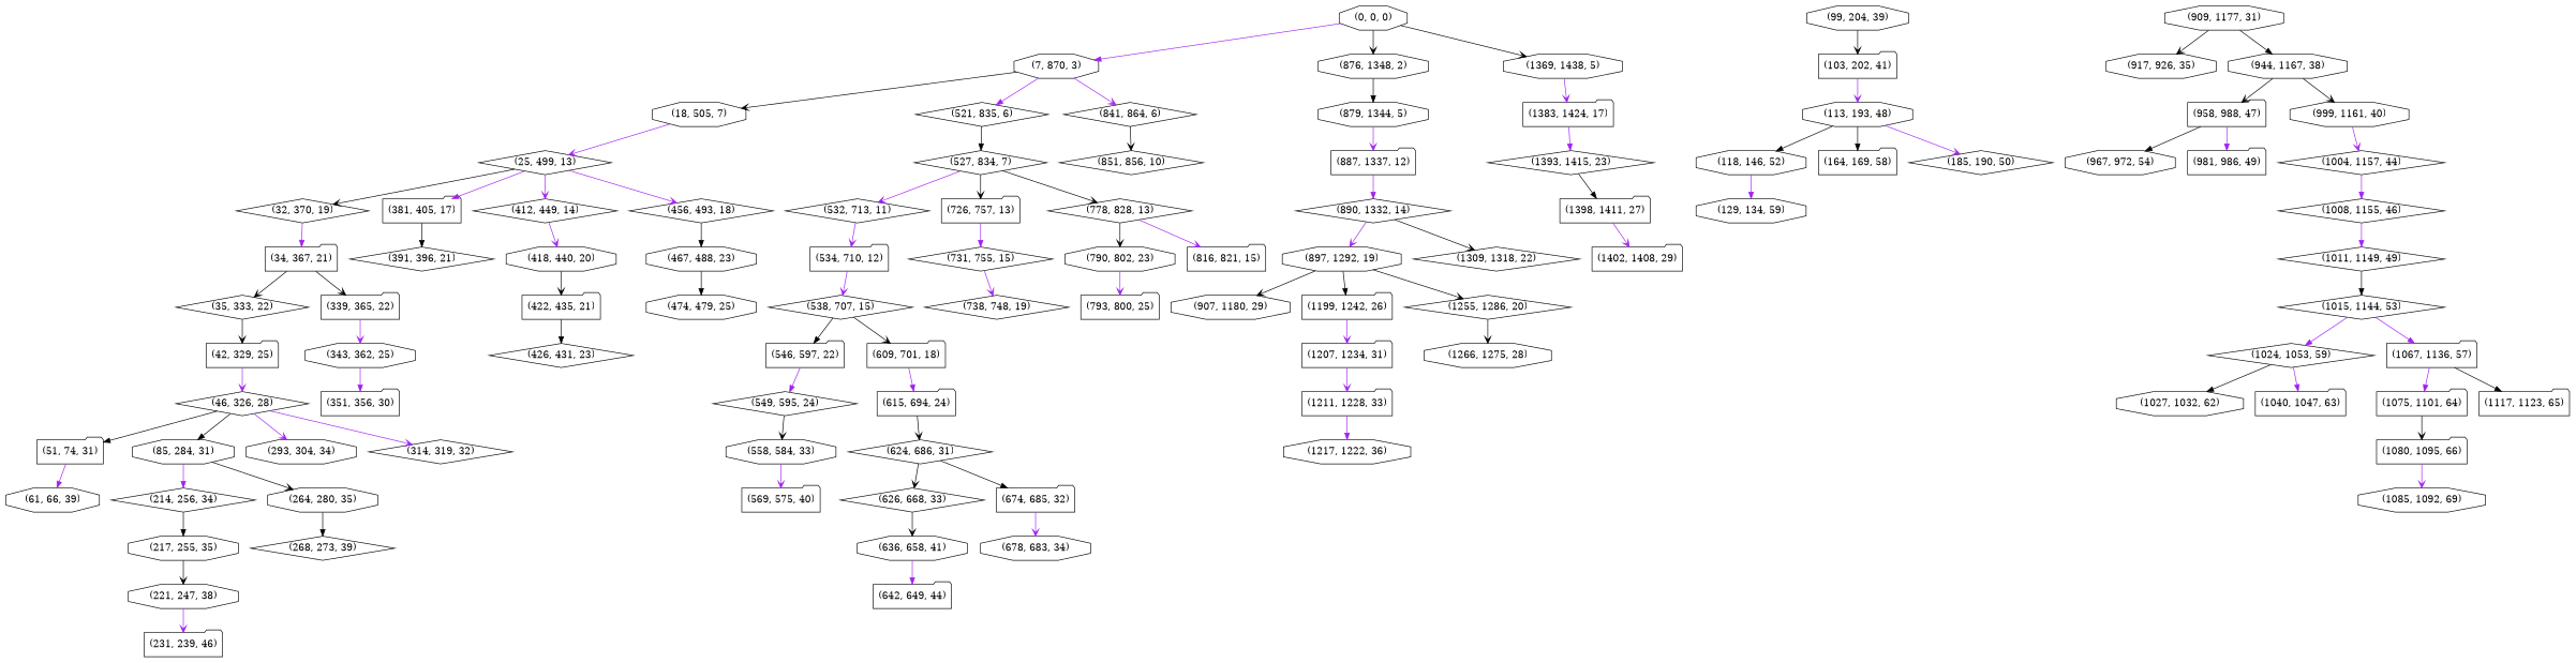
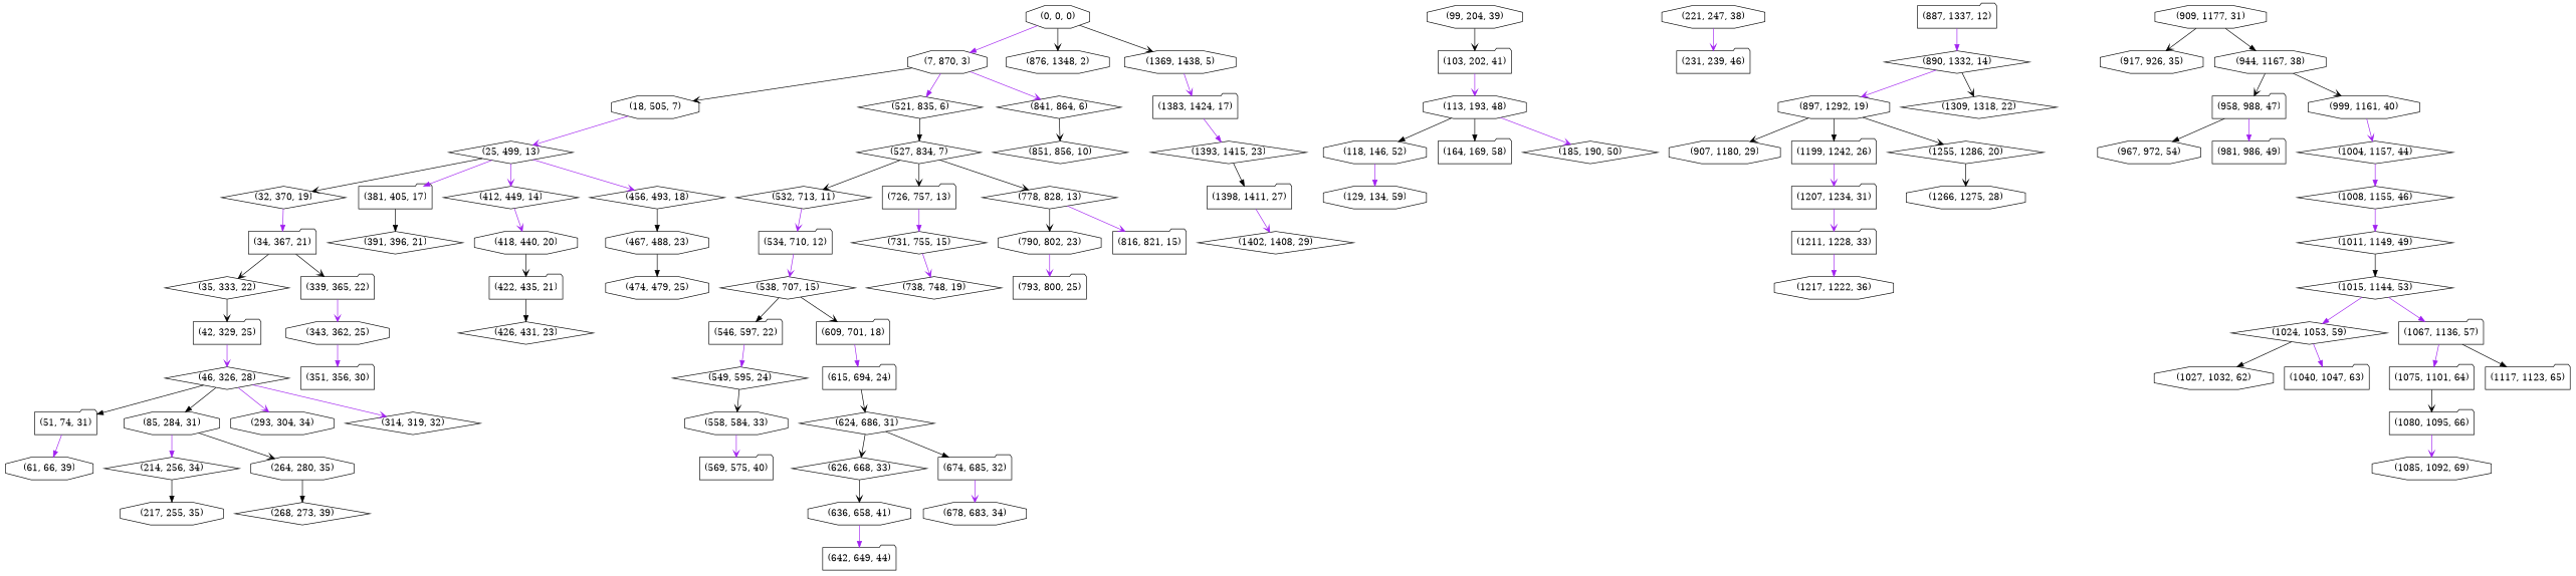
  digraph {
    node [shape=octagon]
    edge [arrowhead=vee color=purple]
    "(0, 0, 0)"
    "(7, 870, 3)"
    "(876, 1348, 2)"
    "(1369, 1438, 5)"
    "(18, 505, 7)"
    "(521, 835, 6)" [shape=diamond]
    "(841, 864, 6)" [shape=diamond]
-   "(879, 1344, 5)"
    "(1383, 1424, 17)" [shape=folder]
    "(25, 499, 13)" [shape=diamond]
    "(527, 834, 7)" [shape=diamond]
    "(851, 856, 10)" [shape=diamond]
    "(32, 370, 19)" [shape=diamond]
    "(381, 405, 17)" [shape=folder]
    "(412, 449, 14)" [shape=diamond]
    "(456, 493, 18)" [shape=diamond]
    "(34, 367, 21)" [shape=folder]
    "(391, 396, 21)" [shape=diamond]
    "(418, 440, 20)"
    "(467, 488, 23)"
    "(35, 333, 22)" [shape=diamond]
    "(339, 365, 22)" [shape=folder]
    "(42, 329, 25)" [shape=folder]
    "(343, 362, 25)"
    "(46, 326, 28)" [shape=diamond]
    "(51, 74, 31)" [shape=folder]
    "(85, 284, 31)"
    "(293, 304, 34)"
    "(314, 319, 32)" [shape=diamond]
    "(61, 66, 39)"
    "(214, 256, 34)" [shape=diamond]
    "(264, 280, 35)"
    "(103, 202, 41)" [shape=folder]
    "(99, 204, 39)"
    "(217, 255, 35)"
    "(268, 273, 39)" [shape=diamond]
    "(113, 193, 48)"
    "(118, 146, 52)"
    "(164, 169, 58)" [shape=folder]
    "(185, 190, 50)" [shape=diamond]
    "(129, 134, 59)"
    "(221, 247, 38)"
    "(231, 239, 46)" [shape=folder]
    "(351, 356, 30)" [shape=folder]
    "(422, 435, 21)" [shape=folder]
    "(426, 431, 23)" [shape=diamond]
    "(474, 479, 25)"
    "(532, 713, 11)" [shape=diamond]
    "(726, 757, 13)" [shape=folder]
    "(778, 828, 13)" [shape=diamond]
    "(534, 710, 12)" [shape=folder]
    "(731, 755, 15)" [shape=diamond]
    "(790, 802, 23)"
    "(816, 821, 15)" [shape=folder]
    "(538, 707, 15)" [shape=diamond]
    "(546, 597, 22)" [shape=folder]
    "(609, 701, 18)" [shape=folder]
    "(549, 595, 24)" [shape=diamond]
    "(615, 694, 24)" [shape=folder]
    "(558, 584, 33)"
    "(569, 575, 40)" [shape=folder]
    "(624, 686, 31)" [shape=diamond]
    "(626, 668, 33)" [shape=diamond]
    "(674, 685, 32)" [shape=folder]
    "(636, 658, 41)"
    "(678, 683, 34)"
    "(642, 649, 44)" [shape=folder]
    "(738, 748, 19)" [shape=diamond]
    "(793, 800, 25)" [shape=folder]
    "(887, 1337, 12)" [shape=folder]
    "(890, 1332, 14)" [shape=diamond]
    "(897, 1292, 19)"
    "(1309, 1318, 22)" [shape=diamond]
    "(907, 1180, 29)"
    "(1199, 1242, 26)" [shape=folder]
    "(1255, 1286, 20)" [shape=diamond]
    "(1207, 1234, 31)" [shape=folder]
    "(1266, 1275, 28)"
    "(909, 1177, 31)"
    "(917, 926, 35)"
    "(944, 1167, 38)"
    "(958, 988, 47)" [shape=folder]
    "(999, 1161, 40)"
    "(967, 972, 54)"
    "(981, 986, 49)" [shape=folder]
    "(1004, 1157, 44)" [shape=diamond]
    "(1008, 1155, 46)" [shape=diamond]
    "(1011, 1149, 49)" [shape=diamond]
    "(1015, 1144, 53)" [shape=diamond]
    "(1024, 1053, 59)" [shape=diamond]
    "(1067, 1136, 57)" [shape=folder]
    "(1027, 1032, 62)"
    "(1040, 1047, 63)" [shape=folder]
    "(1075, 1101, 64)" [shape=folder]
    "(1117, 1123, 65)" [shape=folder]
    "(1080, 1095, 66)" [shape=folder]
    "(1085, 1092, 69)"
    "(1211, 1228, 33)" [shape=folder]
    "(1217, 1222, 36)"
    "(1393, 1415, 23)" [shape=diamond]
    "(1398, 1411, 27)" [shape=folder]
-   "(1402, 1408, 29)" [shape=folder]
+   "(1402, 1408, 29)" [shape=diamond]
    "(0, 0, 0)" -> "(7, 870, 3)" [arrowhead=normal]
    "(0, 0, 0)" -> "(876, 1348, 2)" [color=black]
    "(0, 0, 0)" -> "(1369, 1438, 5)" [color=black]
    "(7, 870, 3)" -> "(18, 505, 7)" [color=black]
    "(7, 870, 3)" -> "(521, 835, 6)" [arrowhead=normal]
    "(7, 870, 3)" -> "(841, 864, 6)"
-   "(876, 1348, 2)" -> "(879, 1344, 5)" [arrowhead=normal color=black]
    "(1369, 1438, 5)" -> "(1383, 1424, 17)"
    "(18, 505, 7)" -> "(25, 499, 13)"
    "(521, 835, 6)" -> "(527, 834, 7)" [arrowhead=normal color=black]
    "(841, 864, 6)" -> "(851, 856, 10)" [color=black]
-   "(879, 1344, 5)" -> "(887, 1337, 12)"
    "(1383, 1424, 17)" -> "(1393, 1415, 23)" [arrowhead=normal]
    "(25, 499, 13)" -> "(32, 370, 19)" [color=black]
    "(25, 499, 13)" -> "(381, 405, 17)" [arrowhead=normal]
    "(25, 499, 13)" -> "(412, 449, 14)"
    "(25, 499, 13)" -> "(456, 493, 18)"
-   "(527, 834, 7)" -> "(532, 713, 11)"
+   "(527, 834, 7)" -> "(532, 713, 11)" [color=black]
    "(527, 834, 7)" -> "(726, 757, 13)" [color=black]
    "(527, 834, 7)" -> "(778, 828, 13)" [color=black]
    "(32, 370, 19)" -> "(34, 367, 21)" [arrowhead=normal]
    "(381, 405, 17)" -> "(391, 396, 21)" [arrowhead=normal color=black]
    "(412, 449, 14)" -> "(418, 440, 20)"
    "(456, 493, 18)" -> "(467, 488, 23)" [arrowhead=normal color=black]
    "(34, 367, 21)" -> "(35, 333, 22)" [color=black]
    "(34, 367, 21)" -> "(339, 365, 22)" [color=black]
    "(418, 440, 20)" -> "(422, 435, 21)" [color=black]
    "(467, 488, 23)" -> "(474, 479, 25)" [arrowhead=normal color=black]
    "(35, 333, 22)" -> "(42, 329, 25)" [color=black]
    "(339, 365, 22)" -> "(343, 362, 25)"
    "(42, 329, 25)" -> "(46, 326, 28)"
    "(343, 362, 25)" -> "(351, 356, 30)" [arrowhead=normal]
    "(46, 326, 28)" -> "(51, 74, 31)" [arrowhead=normal color=black]
    "(46, 326, 28)" -> "(85, 284, 31)" [arrowhead=normal color=black]
    "(46, 326, 28)" -> "(293, 304, 34)"
    "(46, 326, 28)" -> "(314, 319, 32)"
    "(51, 74, 31)" -> "(61, 66, 39)" [arrowhead=normal]
    "(85, 284, 31)" -> "(214, 256, 34)" [arrowhead=normal]
    "(85, 284, 31)" -> "(264, 280, 35)" [color=black]
    "(214, 256, 34)" -> "(217, 255, 35)" [arrowhead=normal color=black]
    "(264, 280, 35)" -> "(268, 273, 39)" [arrowhead=normal color=black]
    "(103, 202, 41)" -> "(113, 193, 48)"
    "(99, 204, 39)" -> "(103, 202, 41)" [color=black]
-   "(217, 255, 35)" -> "(221, 247, 38)" [color=black]
    "(113, 193, 48)" -> "(118, 146, 52)" [arrowhead=normal color=black]
    "(113, 193, 48)" -> "(164, 169, 58)" [arrowhead=normal color=black]
    "(113, 193, 48)" -> "(185, 190, 50)"
    "(118, 146, 52)" -> "(129, 134, 59)" [arrowhead=normal]
    "(221, 247, 38)" -> "(231, 239, 46)"
    "(422, 435, 21)" -> "(426, 431, 23)" [arrowhead=normal color=black]
    "(532, 713, 11)" -> "(534, 710, 12)"
    "(726, 757, 13)" -> "(731, 755, 15)" [arrowhead=normal]
    "(778, 828, 13)" -> "(790, 802, 23)" [color=black]
    "(778, 828, 13)" -> "(816, 821, 15)"
    "(534, 710, 12)" -> "(538, 707, 15)"
    "(731, 755, 15)" -> "(738, 748, 19)"
    "(790, 802, 23)" -> "(793, 800, 25)"
    "(538, 707, 15)" -> "(546, 597, 22)" [arrowhead=normal color=black]
    "(538, 707, 15)" -> "(609, 701, 18)" [color=black]
    "(546, 597, 22)" -> "(549, 595, 24)" [arrowhead=normal]
    "(609, 701, 18)" -> "(615, 694, 24)" [arrowhead=normal]
    "(549, 595, 24)" -> "(558, 584, 33)" [color=black]
    "(615, 694, 24)" -> "(624, 686, 31)" [color=black]
    "(558, 584, 33)" -> "(569, 575, 40)"
    "(624, 686, 31)" -> "(626, 668, 33)" [color=black]
    "(624, 686, 31)" -> "(674, 685, 32)" [arrowhead=normal color=black]
    "(626, 668, 33)" -> "(636, 658, 41)" [color=black]
    "(674, 685, 32)" -> "(678, 683, 34)"
    "(636, 658, 41)" -> "(642, 649, 44)" [arrowhead=normal]
    "(887, 1337, 12)" -> "(890, 1332, 14)" [arrowhead=normal]
    "(890, 1332, 14)" -> "(897, 1292, 19)"
    "(890, 1332, 14)" -> "(1309, 1318, 22)" [color=black]
    "(897, 1292, 19)" -> "(907, 1180, 29)" [color=black]
    "(897, 1292, 19)" -> "(1199, 1242, 26)" [arrowhead=normal color=black]
    "(897, 1292, 19)" -> "(1255, 1286, 20)" [color=black]
    "(1199, 1242, 26)" -> "(1207, 1234, 31)"
    "(1255, 1286, 20)" -> "(1266, 1275, 28)" [color=black]
    "(1207, 1234, 31)" -> "(1211, 1228, 33)"
    "(909, 1177, 31)" -> "(917, 926, 35)" [color=black]
    "(909, 1177, 31)" -> "(944, 1167, 38)" [arrowhead=normal color=black]
    "(944, 1167, 38)" -> "(958, 988, 47)" [color=black]
    "(944, 1167, 38)" -> "(999, 1161, 40)" [color=black]
    "(958, 988, 47)" -> "(967, 972, 54)" [arrowhead=normal color=black]
    "(958, 988, 47)" -> "(981, 986, 49)" [arrowhead=normal]
    "(999, 1161, 40)" -> "(1004, 1157, 44)"
    "(1004, 1157, 44)" -> "(1008, 1155, 46)" [arrowhead=normal]
    "(1008, 1155, 46)" -> "(1011, 1149, 49)" [arrowhead=normal]
    "(1011, 1149, 49)" -> "(1015, 1144, 53)" [arrowhead=normal color=black]
    "(1015, 1144, 53)" -> "(1024, 1053, 59)" [arrowhead=normal]
    "(1015, 1144, 53)" -> "(1067, 1136, 57)" [arrowhead=normal]
    "(1024, 1053, 59)" -> "(1027, 1032, 62)" [arrowhead=normal color=black]
    "(1024, 1053, 59)" -> "(1040, 1047, 63)" [arrowhead=normal]
    "(1067, 1136, 57)" -> "(1075, 1101, 64)" [arrowhead=normal]
    "(1067, 1136, 57)" -> "(1117, 1123, 65)" [arrowhead=normal color=black]
    "(1075, 1101, 64)" -> "(1080, 1095, 66)" [color=black]
    "(1080, 1095, 66)" -> "(1085, 1092, 69)"
    "(1211, 1228, 33)" -> "(1217, 1222, 36)" [arrowhead=normal]
    "(1393, 1415, 23)" -> "(1398, 1411, 27)" [arrowhead=normal color=black]
    "(1398, 1411, 27)" -> "(1402, 1408, 29)"
  }
